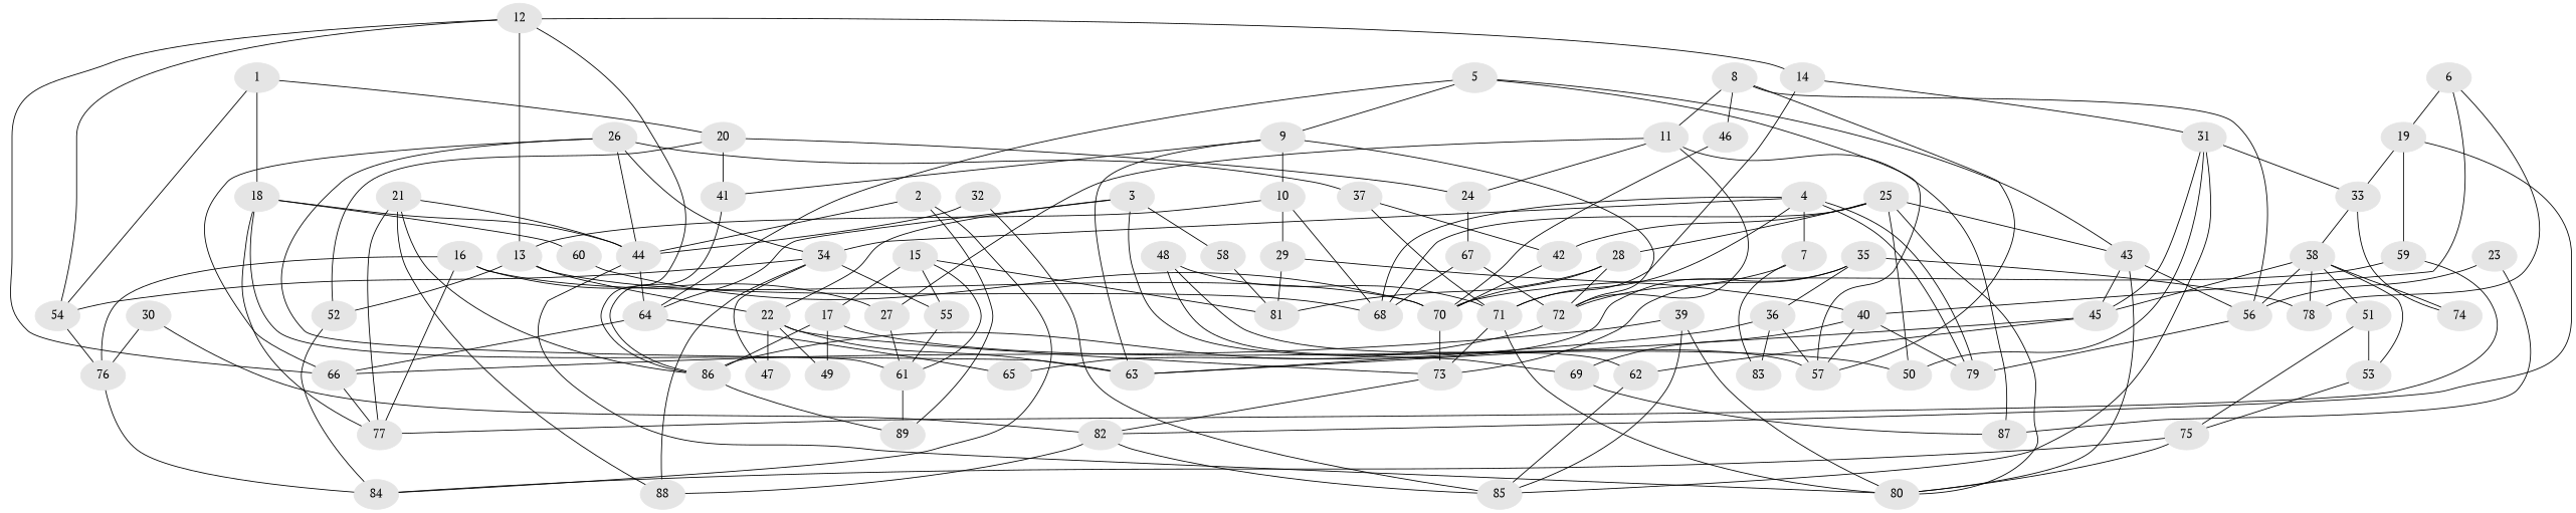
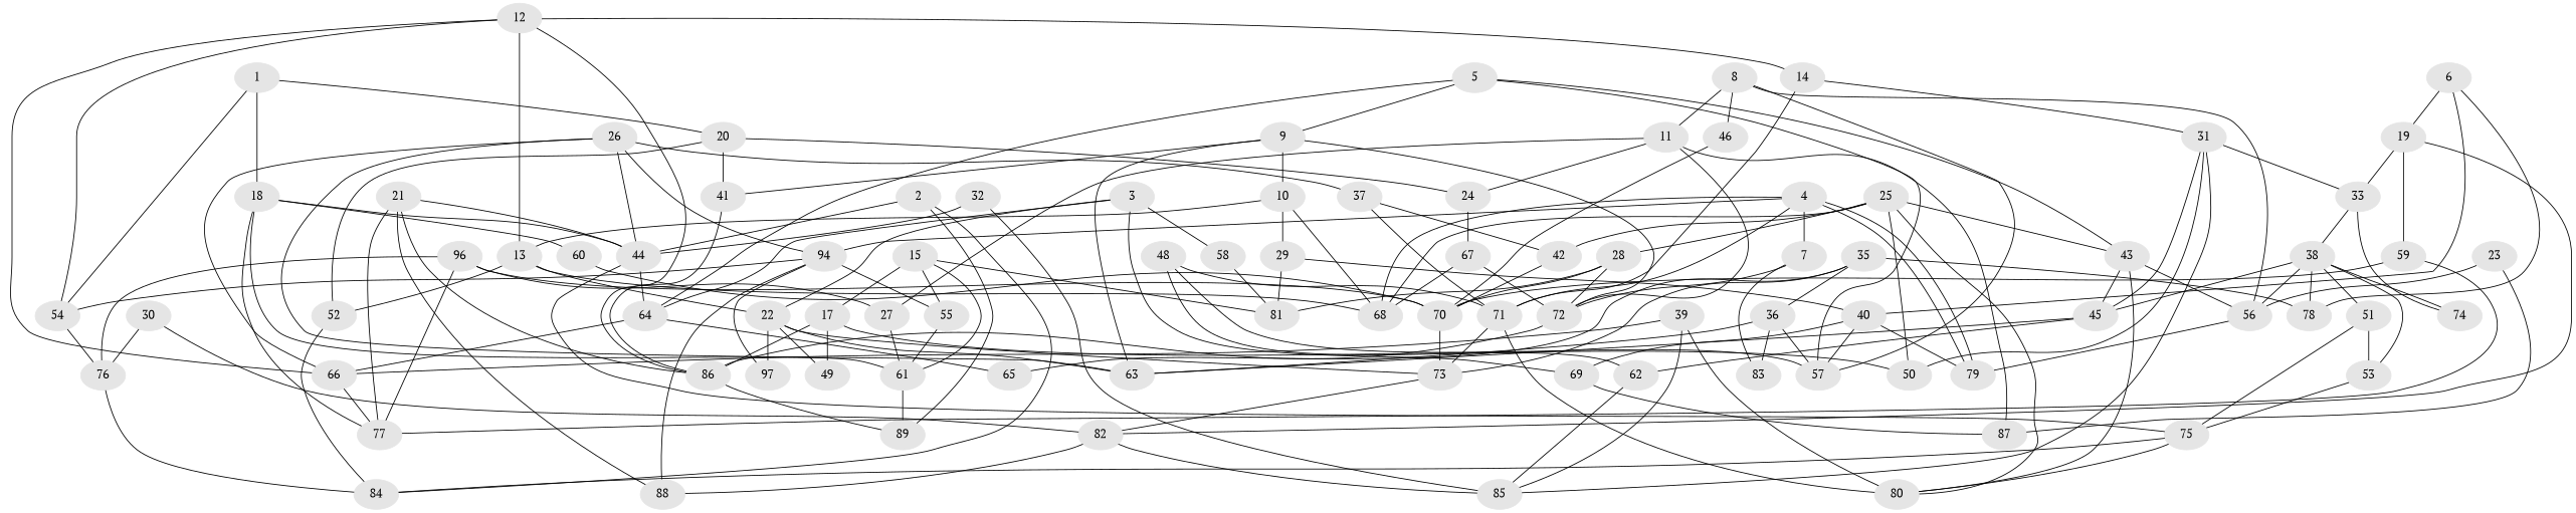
  graph {
    fontname="PT Serif"
    node [color=gray90 fontname="PT Serif" style=filled]
    edge [fontname="PT Serif"]
    1
    18
    20
    54
    44
    61
    77
    60
    41
    24
    52
    76
    2
    84
    89
    64
    75
    3
    22
    58
    69
    63
    49
-   47
+   47 [label=97]
    73
    81
    66
    65
    87
    4
    7
-   34
+   34 [label=94]
    68
    71
    79
    72
    83
    55
    88
    80
    5
    9
    43
    57
    10
    56
    45
    6
    19
    40
    78
    33
    59
    82
    86
    8
    11
    46
    27
    70
    13
    29
    67
    12
    14
    31
    50
    85
    15
    17
-   16
+   16 [label=96]
    38
    74
    21
    23
    25
    28
    42
    26
    37
    30
    62
    32
    51
    53
    35
    36
    39
    48
    1 -- 18
    1 -- 20
    1 -- 54
    18 -- 44
    18 -- 61
    18 -- 77
    18 -- 60
    20 -- 41
    20 -- 24
    20 -- 52
    54 -- 76
    44 -- 64
-   44 -- 80
+   44 -- 75
    61 -- 89
    60 -- 70
    41 -- 86
    24 -- 67
    52 -- 84
    76 -- 84
    2 -- 44
    2 -- 84
    2 -- 89
    64 -- 66
    64 -- 65
    75 -- 84
    75 -- 80
    3 -- 64
    3 -- 22
    3 -- 58
    3 -- 69
    22 -- 63
    22 -- 49
    22 -- 47
    22 -- 73
    58 -- 81
    69 -- 87
    73 -- 82
    66 -- 77
    4 -- 7
    4 -- 34
    4 -- 68
    4 -- 71
    4 -- 79
    4 -- 79
    7 -- 72
    7 -- 83
    34 -- 54
    34 -- 47
    34 -- 55
    34 -- 88
    71 -- 73
    71 -- 80
    72 -- 86
    55 -- 61
    5 -- 64
    5 -- 9
    5 -- 43
    5 -- 57
    9 -- 41
    9 -- 63
    9 -- 72
    9 -- 10
    43 -- 80
    43 -- 56
    43 -- 45
    10 -- 68
    10 -- 13
    10 -- 29
    56 -- 79
    45 -- 63
    45 -- 62
    6 -- 19
    6 -- 40
    6 -- 78
    19 -- 33
    19 -- 59
    19 -- 82
    40 -- 69
    40 -- 79
    40 -- 57
    33 -- 38
    33 -- 74
    59 -- 77
    59 -- 70
    82 -- 88
    82 -- 85
    86 -- 89
    8 -- 57
    8 -- 56
    8 -- 11
    8 -- 46
    11 -- 24
    11 -- 87
    11 -- 72
    11 -- 27
    46 -- 70
    27 -- 61
    70 -- 73
    13 -- 52
    13 -- 22
    13 -- 68
    29 -- 81
    29 -- 40
    67 -- 68
    67 -- 72
    12 -- 54
    12 -- 66
    12 -- 86
    12 -- 13
    12 -- 14
    14 -- 71
    14 -- 31
    31 -- 45
    31 -- 33
    31 -- 50
    31 -- 85
    15 -- 61
    15 -- 81
    15 -- 55
    15 -- 17
    17 -- 49
    17 -- 86
    17 -- 50
    16 -- 77
    16 -- 76
    16 -- 27
    16 -- 70
    38 -- 56
    38 -- 45
    38 -- 78
    38 -- 74
    38 -- 51
    38 -- 53
    21 -- 44
    21 -- 77
    21 -- 88
    21 -- 86
    23 -- 87
    23 -- 56
    25 -- 68
    25 -- 80
    25 -- 43
    25 -- 50
    25 -- 28
    25 -- 42
    28 -- 81
    28 -- 72
    28 -- 70
    42 -- 70
    26 -- 44
    26 -- 63
    26 -- 66
    26 -- 34
    26 -- 37
    37 -- 71
    37 -- 42
    30 -- 76
    30 -- 82
    62 -- 85
    32 -- 44
    32 -- 85
    51 -- 75
    51 -- 53
    53 -- 75
    35 -- 73
    35 -- 65
    35 -- 78
    35 -- 36
    36 -- 63
    36 -- 83
    36 -- 57
    39 -- 66
    39 -- 80
    39 -- 85
    48 -- 71
    48 -- 57
    48 -- 62
  }
